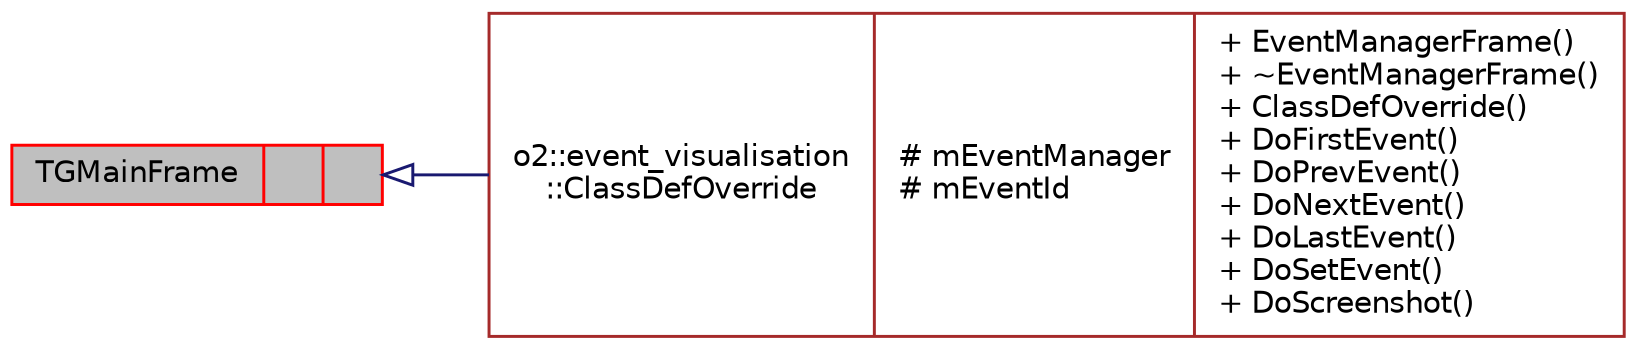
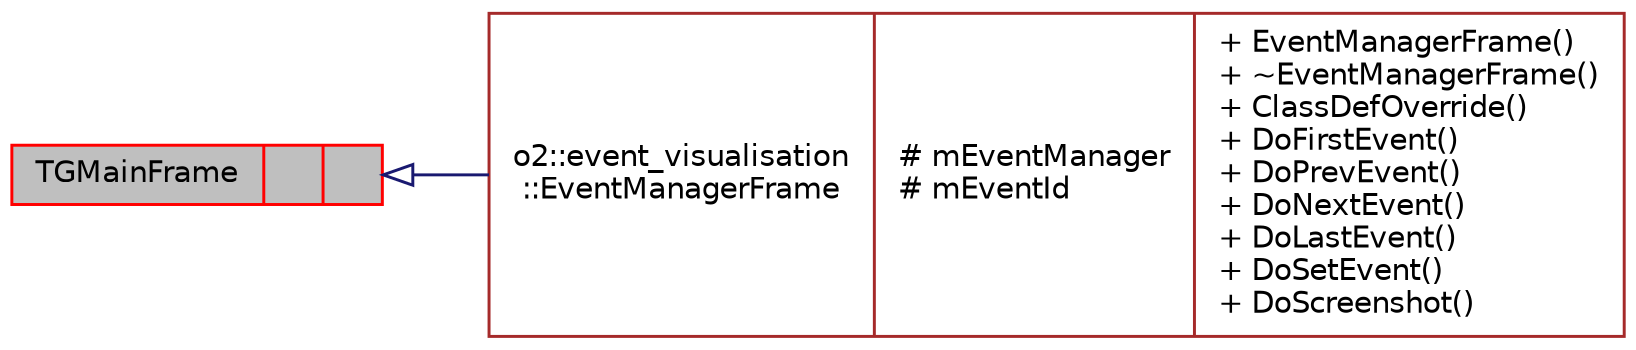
  digraph {
    rankdir=LR
    node [fontname=Helvetica fontsize=10 shape=record]
    n1 [color=red fillcolor=grey75 fontcolor=black height=0.2 label="{TGMainFrame\n||}" style=filled width=0.4]
-   n2 [color=brown height=0.2 label="{o2::event_visualisation\l::ClassDefOverride\n|# mEventManager\l# mEventId\l|+ EventManagerFrame()\l+ ~EventManagerFrame()\l+ ClassDefOverride()\l+ DoFirstEvent()\l+ DoPrevEvent()\l+ DoNextEvent()\l+ DoLastEvent()\l+ DoSetEvent()\l+ DoScreenshot()\l}" width=0.4]
+   n2 [color=brown height=0.2 label="{o2::event_visualisation\l::EventManagerFrame\n|# mEventManager\l# mEventId\l|+ EventManagerFrame()\l+ ~EventManagerFrame()\l+ ClassDefOverride()\l+ DoFirstEvent()\l+ DoPrevEvent()\l+ DoNextEvent()\l+ DoLastEvent()\l+ DoSetEvent()\l+ DoScreenshot()\l}" width=0.4]
    n1 -> n2 [arrowtail=onormal color=midnightblue dir=back fontname=Helvetica fontsize=10 labelfontname=Helvetica labelfontsize=10 style=solid]
  }
